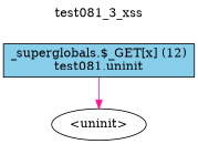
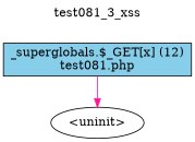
  digraph {
    label=test081_3_xss
    labelloc=t
    node [style=filled color=black]
-   n1 [label="_superglobals.$_GET[x] (12)\ntest081.uninit" shape=box fillcolor=skyblue]
+   n1 [label="_superglobals.$_GET[x] (12)\ntest081.php" shape=box fillcolor=skyblue]
    n2 [label="<uninit>" shape=ellipse fillcolor=white]
    n1 -> n2 [color=deeppink]
  }
